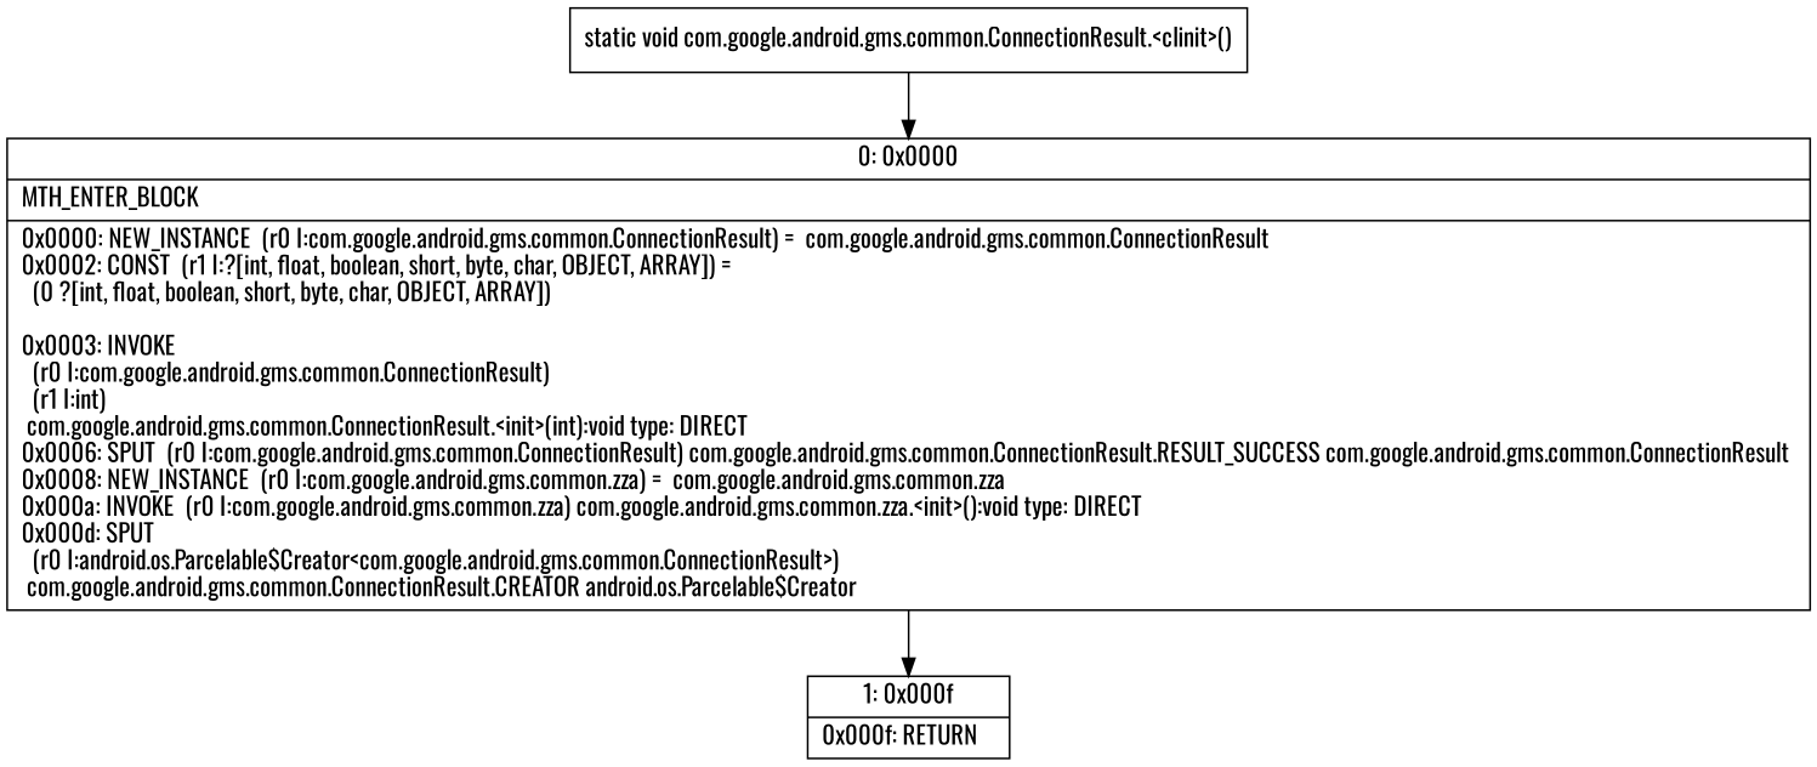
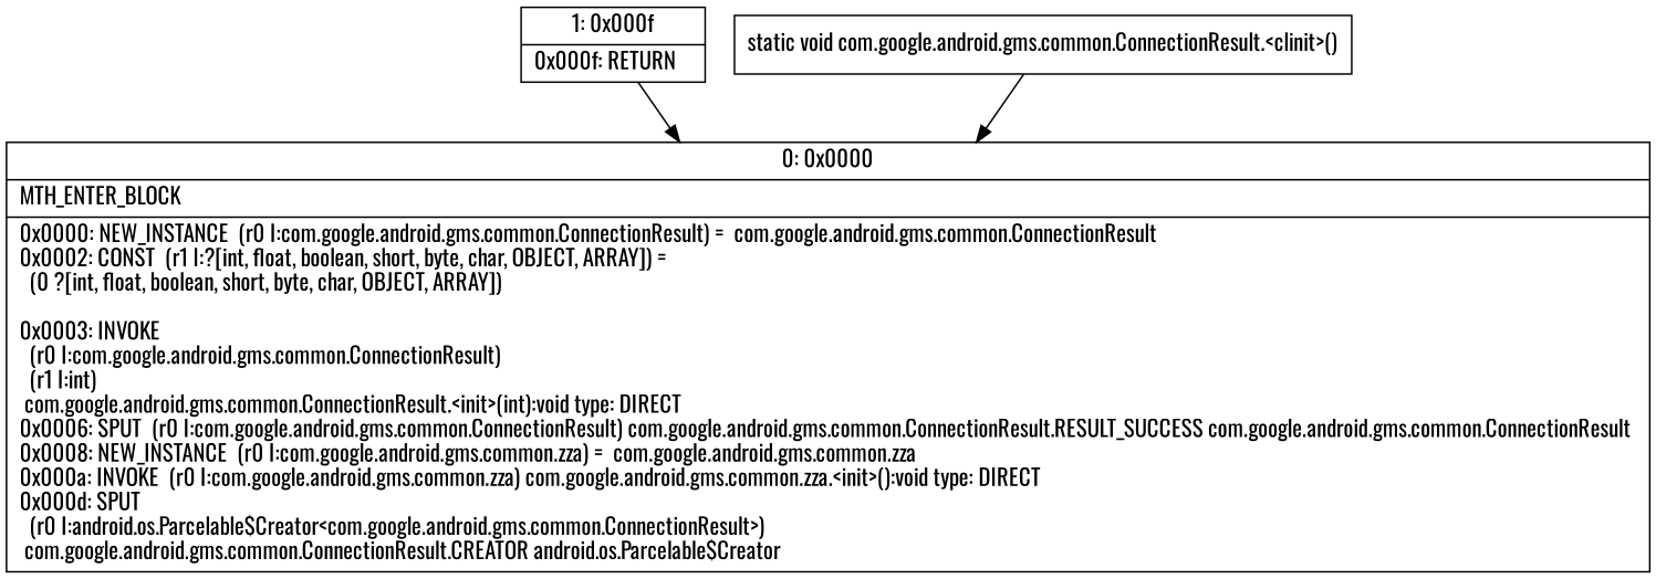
  digraph {
    fontname=Oswald
    node [shape=record fontname=Oswald]
    edge [fontname=Oswald]
    n1 [label="{0\:\ 0x0000|MTH_ENTER_BLOCK\l|0x0000: NEW_INSTANCE  (r0 I:com.google.android.gms.common.ConnectionResult) =  com.google.android.gms.common.ConnectionResult \l0x0002: CONST  (r1 I:?[int, float, boolean, short, byte, char, OBJECT, ARRAY]) = \l  (0 ?[int, float, boolean, short, byte, char, OBJECT, ARRAY])\l \l0x0003: INVOKE  \l  (r0 I:com.google.android.gms.common.ConnectionResult)\l  (r1 I:int)\l com.google.android.gms.common.ConnectionResult.\<init\>(int):void type: DIRECT \l0x0006: SPUT  (r0 I:com.google.android.gms.common.ConnectionResult) com.google.android.gms.common.ConnectionResult.RESULT_SUCCESS com.google.android.gms.common.ConnectionResult \l0x0008: NEW_INSTANCE  (r0 I:com.google.android.gms.common.zza) =  com.google.android.gms.common.zza \l0x000a: INVOKE  (r0 I:com.google.android.gms.common.zza) com.google.android.gms.common.zza.\<init\>():void type: DIRECT \l0x000d: SPUT  \l  (r0 I:android.os.Parcelable$Creator\<com.google.android.gms.common.ConnectionResult\>)\l com.google.android.gms.common.ConnectionResult.CREATOR android.os.Parcelable$Creator \l}"]
    n2 [label="{1\:\ 0x000f|0x000f: RETURN   \l}"]
    n3 [label="{static void com.google.android.gms.common.ConnectionResult.\<clinit\>() }"]
-   n1 -> n2
+   n2 -> n1
    n3 -> n1
  }
